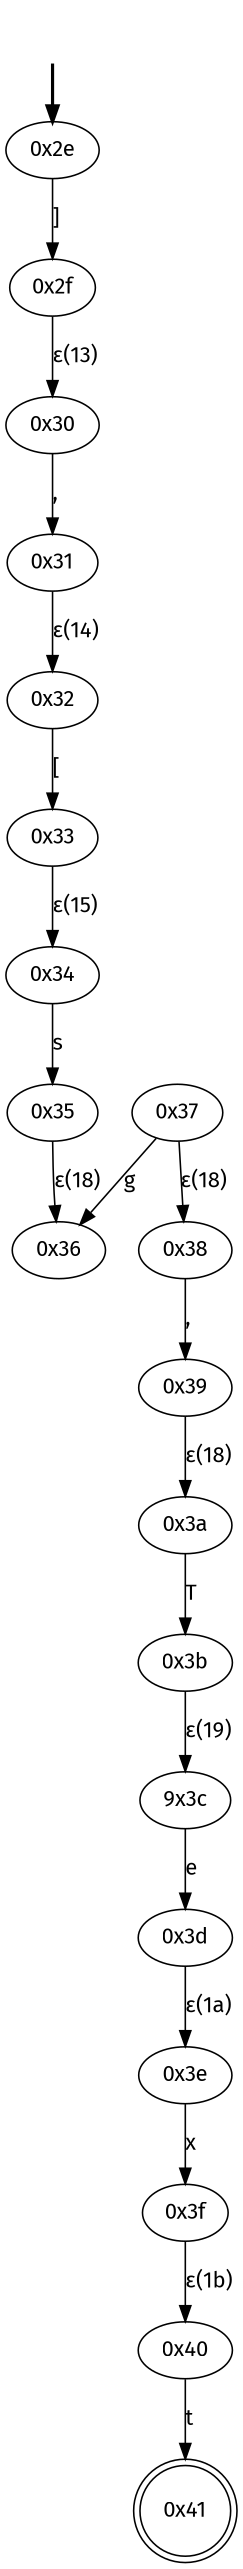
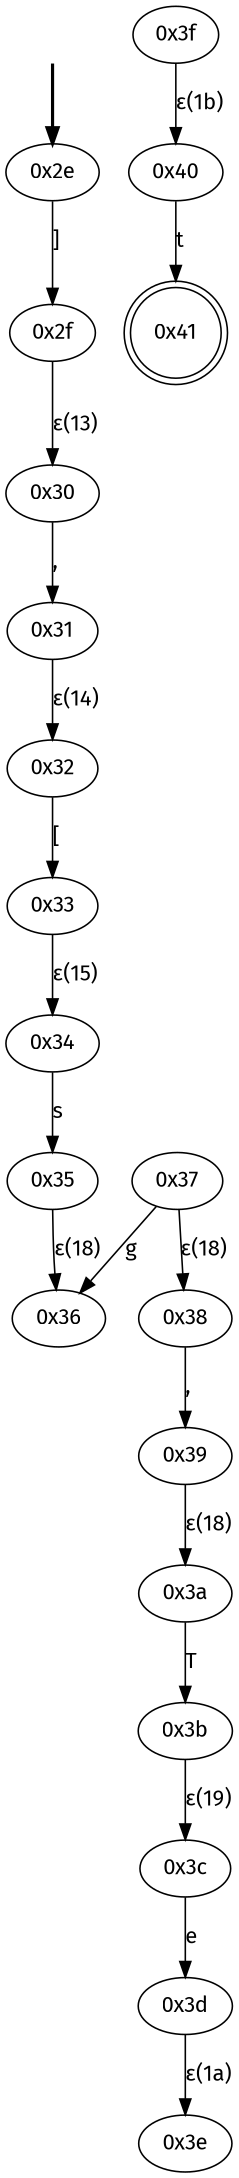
  digraph {
    fontname="Fira Sans"
    node [fontname="Fira Sans"]
    edge [fontname="Fira Sans"]
    fake [style=invisible]
    "0x2e" [root=true]
    "0x2f"
    "0x30"
    "0x31"
    "0x32"
    "0x33"
    "0x34"
    "0x35"
    "0x36"
    "0x37"
    "0x38"
    "0x39"
    "0x3a"
    "0x3b"
-   "0x3c" [label="9x3c"]
+   "0x3c"
    "0x3d"
    "0x3e"
    "0x3f"
    "0x40"
    "0x41" [shape=doublecircle]
    fake -> "0x2e" [style=bold]
    "0x2e" -> "0x2f" [label="]"]
    "0x2f" -> "0x30" [label="ε(13)"]
    "0x30" -> "0x31" [label=","]
    "0x31" -> "0x32" [label="ε(14)"]
    "0x32" -> "0x33" [label="["]
    "0x33" -> "0x34" [label="ε(15)"]
    "0x34" -> "0x35" [label=s]
    "0x35" -> "0x36" [label="ε(18)"]
    "0x37" -> "0x36" [label=g]
    "0x37" -> "0x38" [label="ε(18)"]
    "0x38" -> "0x39" [label=","]
    "0x39" -> "0x3a" [label="ε(18)"]
    "0x3a" -> "0x3b" [label=T]
    "0x3b" -> "0x3c" [label="ε(19)"]
    "0x3c" -> "0x3d" [label=e]
    "0x3d" -> "0x3e" [label="ε(1a)"]
-   "0x3e" -> "0x3f" [label=x]
    "0x3f" -> "0x40" [label="ε(1b)"]
    "0x40" -> "0x41" [label=t]
  }
